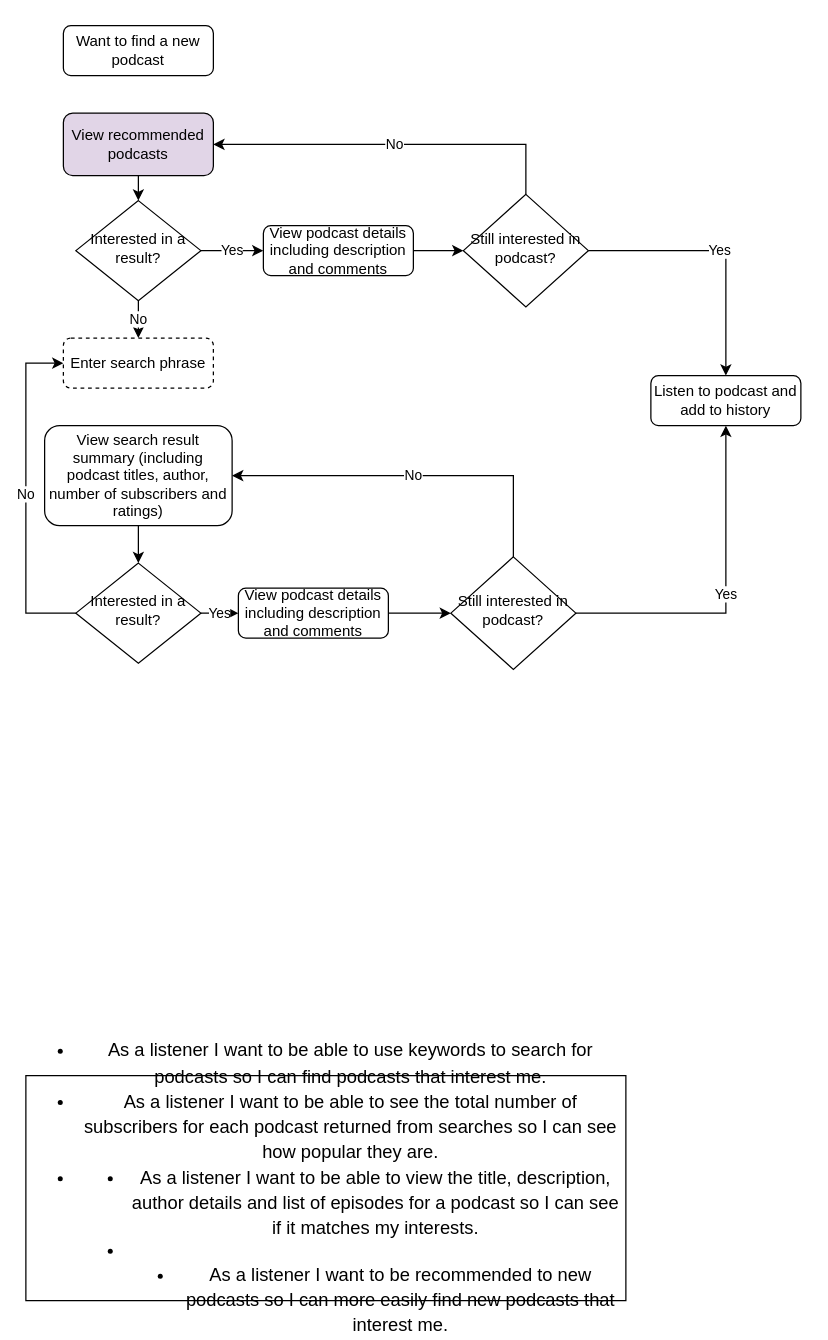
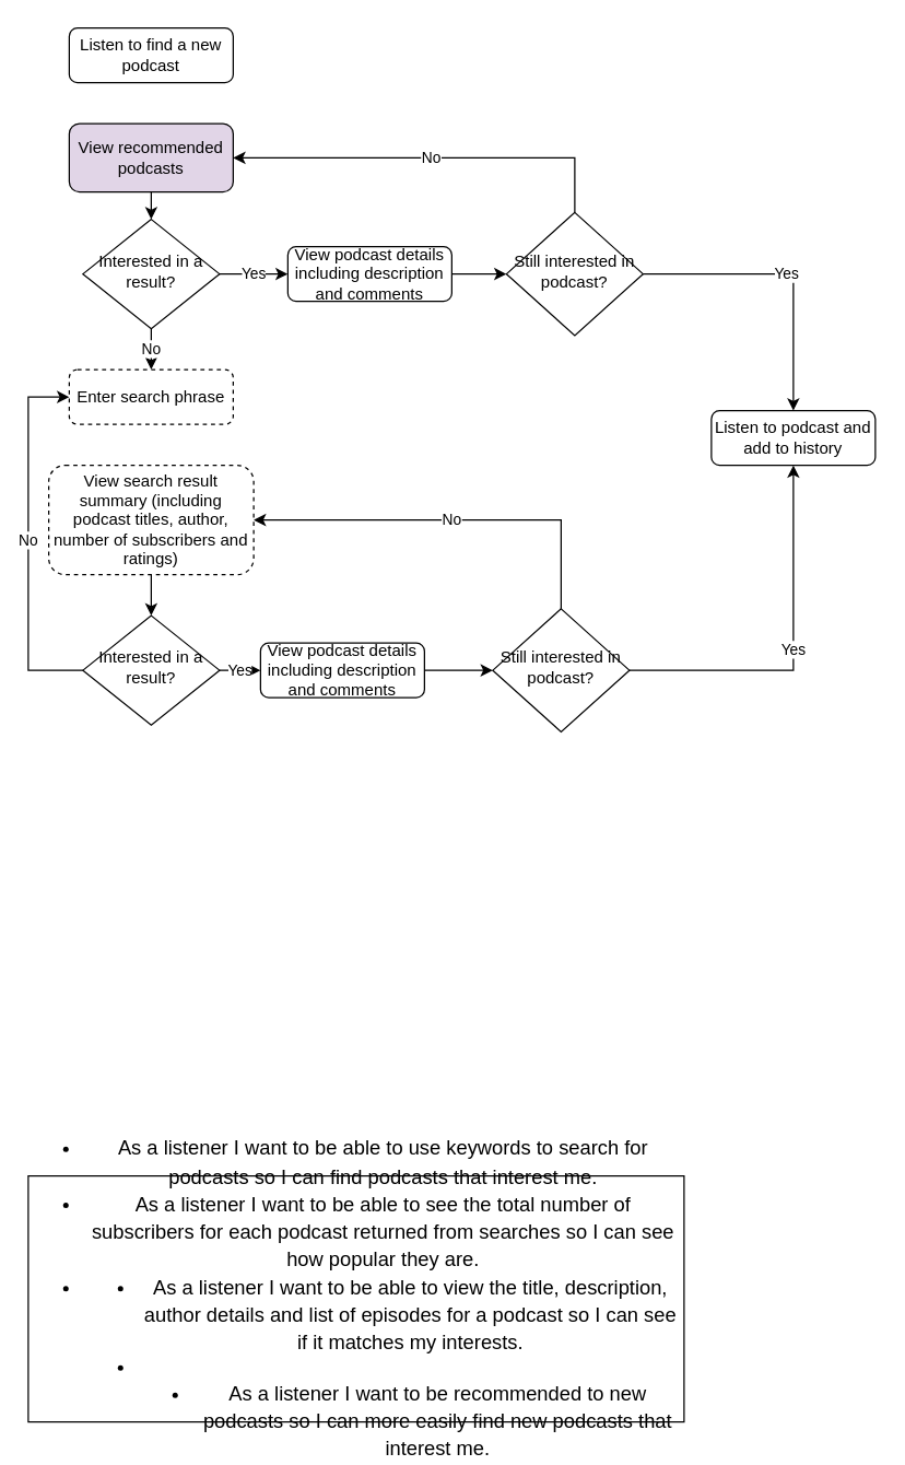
  <mxCell id="0" />
  <mxCell id="1" parent="0" />
- <mxCell id="2" value="Want to find a new podcast" style="rounded=1;whiteSpace=wrap;html=1;fontSize=12;glass=0;strokeWidth=1;shadow=0;" parent="1" vertex="1"><mxGeometry x="50" y="20" width="120" height="40" as="geometry" /></mxCell>
+ <mxCell id="2" value="Listen to find a new podcast" style="rounded=1;whiteSpace=wrap;html=1;fontSize=12;glass=0;strokeWidth=1;shadow=0;" parent="1" vertex="1"><mxGeometry x="50" y="20" width="120" height="40" as="geometry" /></mxCell>
  <mxCell id="3" value="Enter search phrase" style="rounded=1;whiteSpace=wrap;html=1;fontSize=12;glass=0;strokeWidth=1;shadow=0;dashed=1;" vertex="1" parent="1"><mxGeometry x="50" y="270" width="120" height="40" as="geometry" /></mxCell>
  <mxCell id="4" value="" style="edgeStyle=orthogonalEdgeStyle;rounded=0;orthogonalLoop=1;jettySize=auto;html=1;" edge="1" parent="1" source="5" target="8"><mxGeometry relative="1" as="geometry" /></mxCell>
- <mxCell id="5" value="View search result summary (including podcast titles, author, number of subscribers and ratings)" style="rounded=1;whiteSpace=wrap;html=1;fontSize=12;glass=0;strokeWidth=1;shadow=0;" vertex="1" parent="1"><mxGeometry x="35" y="340" width="150" height="80" as="geometry" /></mxCell>
+ <mxCell id="5" value="View search result summary (including podcast titles, author, number of subscribers and ratings)" style="rounded=1;whiteSpace=wrap;html=1;fontSize=12;glass=0;strokeWidth=1;shadow=0;dashed=1;" vertex="1" parent="1"><mxGeometry x="35" y="340" width="150" height="80" as="geometry" /></mxCell>
  <mxCell id="6" value="No" style="edgeStyle=orthogonalEdgeStyle;rounded=0;orthogonalLoop=1;jettySize=auto;html=1;exitX=0;exitY=0.5;exitDx=0;exitDy=0;entryX=0;entryY=0.5;entryDx=0;entryDy=0;" edge="1" parent="1" source="8" target="3"><mxGeometry relative="1" as="geometry"><Array as="points"><mxPoint x="20" y="490" /><mxPoint x="20" y="290" /></Array></mxGeometry></mxCell>
  <mxCell id="7" value="Yes" style="edgeStyle=orthogonalEdgeStyle;rounded=0;orthogonalLoop=1;jettySize=auto;html=1;" edge="1" parent="1" source="8" target="10"><mxGeometry relative="1" as="geometry" /></mxCell>
  <mxCell id="8" value="Interested in a result?" style="rhombus;whiteSpace=wrap;html=1;shadow=0;fontFamily=Helvetica;fontSize=12;align=center;strokeWidth=1;spacing=6;spacingTop=-4;" vertex="1" parent="1"><mxGeometry x="60" y="450" width="100" height="80" as="geometry" /></mxCell>
  <mxCell id="9" value="" style="edgeStyle=orthogonalEdgeStyle;rounded=0;orthogonalLoop=1;jettySize=auto;html=1;" edge="1" parent="1" source="10" target="13"><mxGeometry relative="1" as="geometry" /></mxCell>
  <mxCell id="10" value="View podcast details including description and comments" style="rounded=1;whiteSpace=wrap;html=1;fontSize=12;glass=0;strokeWidth=1;shadow=0;" vertex="1" parent="1"><mxGeometry x="190" y="470" width="120" height="40" as="geometry" /></mxCell>
  <mxCell id="11" value="No" style="edgeStyle=orthogonalEdgeStyle;rounded=0;orthogonalLoop=1;jettySize=auto;html=1;exitX=0.5;exitY=0;exitDx=0;exitDy=0;entryX=1;entryY=0.5;entryDx=0;entryDy=0;" edge="1" parent="1" source="13" target="5"><mxGeometry relative="1" as="geometry"><Array as="points"><mxPoint x="410" y="380" /></Array></mxGeometry></mxCell>
  <mxCell id="12" value="Yes" style="edgeStyle=orthogonalEdgeStyle;rounded=0;orthogonalLoop=1;jettySize=auto;html=1;exitX=1;exitY=0.5;exitDx=0;exitDy=0;entryX=0.5;entryY=1;entryDx=0;entryDy=0;" edge="1" parent="1" source="13" target="25"><mxGeometry relative="1" as="geometry" /></mxCell>
  <mxCell id="13" value="Still interested in podcast?" style="rhombus;whiteSpace=wrap;html=1;shadow=0;fontFamily=Helvetica;fontSize=12;align=center;strokeWidth=1;spacing=6;spacingTop=-4;" vertex="1" parent="1"><mxGeometry x="360" y="445" width="100" height="90" as="geometry" /></mxCell>
  <mxCell id="14" value="&lt;ul style=&quot;margin-top: 0 ; margin-bottom: 0&quot; id=&quot;docs-internal-guid-78f27763-7fff-a8f7-ffa3-d366aba92d2f&quot;&gt;&lt;li dir=&quot;ltr&quot; style=&quot;list-style-type: disc ; font-size: 11pt ; font-family: &amp;#34;arial&amp;#34; ; color: rgb(0 , 0 , 0) ; background-color: transparent ; font-weight: 400 ; font-style: normal ; font-variant: normal ; text-decoration: none ; vertical-align: baseline&quot;&gt;&lt;p dir=&quot;ltr&quot; style=&quot;line-height: 1.38 ; margin-top: 0pt ; margin-bottom: 0pt&quot;&gt;&lt;span style=&quot;font-size: 11pt ; font-family: &amp;#34;arial&amp;#34; ; color: rgb(0 , 0 , 0) ; background-color: transparent ; font-weight: 400 ; font-style: normal ; font-variant: normal ; text-decoration: none ; vertical-align: baseline&quot;&gt;As a listener I want to be able to use keywords to search for podcasts so I can find podcasts that interest me.&lt;/span&gt;&lt;/p&gt;&lt;/li&gt;&lt;li dir=&quot;ltr&quot; style=&quot;list-style-type: disc ; font-size: 11pt ; font-family: &amp;#34;arial&amp;#34; ; color: rgb(0 , 0 , 0) ; background-color: transparent ; font-weight: 400 ; font-style: normal ; font-variant: normal ; text-decoration: none ; vertical-align: baseline&quot;&gt;&lt;p dir=&quot;ltr&quot; style=&quot;line-height: 1.38 ; margin-top: 0pt ; margin-bottom: 0pt&quot;&gt;&lt;span style=&quot;font-size: 11pt ; font-family: &amp;#34;arial&amp;#34; ; color: rgb(0 , 0 , 0) ; background-color: transparent ; font-weight: 400 ; font-style: normal ; font-variant: normal ; text-decoration: none ; vertical-align: baseline&quot;&gt;As a listener I want to be able to see the total number of subscribers for each podcast returned from searches so I can see how popular they are.&lt;/span&gt;&lt;br&gt;&lt;/p&gt;&lt;/li&gt;&lt;li dir=&quot;ltr&quot; style=&quot;list-style-type: disc ; font-size: 11pt ; font-family: &amp;#34;arial&amp;#34; ; color: rgb(0 , 0 , 0) ; background-color: transparent ; font-weight: 400 ; font-style: normal ; font-variant: normal ; text-decoration: none ; vertical-align: baseline&quot;&gt;&lt;ul style=&quot;margin-top: 0 ; margin-bottom: 0&quot; id=&quot;docs-internal-guid-b2b4a754-7fff-919b-de45-be1e3e76031e&quot;&gt;&lt;li dir=&quot;ltr&quot; style=&quot;list-style-type: disc ; font-size: 11pt ; font-family: &amp;#34;arial&amp;#34; ; color: rgb(0 , 0 , 0) ; background-color: transparent ; font-weight: 400 ; font-style: normal ; font-variant: normal ; text-decoration: none ; vertical-align: baseline&quot;&gt;&lt;p dir=&quot;ltr&quot; style=&quot;line-height: 1.38 ; margin-top: 0pt ; margin-bottom: 0pt&quot;&gt;&lt;span style=&quot;font-size: 11pt ; font-family: &amp;#34;arial&amp;#34; ; color: rgb(0 , 0 , 0) ; background-color: transparent ; font-weight: 400 ; font-style: normal ; font-variant: normal ; text-decoration: none ; vertical-align: baseline&quot;&gt;As a listener I want to be able to view the title, description, author details and list of episodes for a podcast so I can see if it matches my interests.&lt;/span&gt;&lt;/p&gt;&lt;/li&gt;&lt;li dir=&quot;ltr&quot; style=&quot;list-style-type: disc ; font-size: 11pt ; font-family: &amp;#34;arial&amp;#34; ; color: rgb(0 , 0 , 0) ; background-color: transparent ; font-weight: 400 ; font-style: normal ; font-variant: normal ; text-decoration: none ; vertical-align: baseline&quot;&gt;&lt;br&gt;&lt;ul style=&quot;margin-top: 0 ; margin-bottom: 0&quot; id=&quot;docs-internal-guid-6796352a-7fff-9729-90f1-34e9e79e6cda&quot;&gt;&lt;li dir=&quot;ltr&quot; style=&quot;list-style-type: disc ; font-size: 11pt ; font-family: &amp;#34;arial&amp;#34; ; color: rgb(0 , 0 , 0) ; background-color: transparent ; font-weight: 400 ; font-style: normal ; font-variant: normal ; text-decoration: none ; vertical-align: baseline&quot;&gt;&lt;p dir=&quot;ltr&quot; style=&quot;line-height: 1.38 ; margin-top: 0pt ; margin-bottom: 0pt&quot;&gt;&lt;span style=&quot;font-size: 11pt ; font-family: &amp;#34;arial&amp;#34; ; color: rgb(0 , 0 , 0) ; background-color: transparent ; font-weight: 400 ; font-style: normal ; font-variant: normal ; text-decoration: none ; vertical-align: baseline&quot;&gt;As a listener I want to be recommended to new podcasts so I can more easily find new podcasts that interest me.&lt;/span&gt;&lt;/p&gt;&lt;/li&gt;&lt;/ul&gt;&lt;span style=&quot;font-size: 11pt ; font-family: &amp;#34;arial&amp;#34; ; color: rgb(0 , 0 , 0) ; background-color: transparent ; font-weight: 400 ; font-style: normal ; font-variant: normal ; text-decoration: none ; vertical-align: baseline&quot;&gt;&lt;/span&gt;&lt;/li&gt;&lt;/ul&gt;&lt;span style=&quot;font-size: 11pt ; font-family: &amp;#34;arial&amp;#34; ; color: rgb(0 , 0 , 0) ; background-color: transparent ; font-weight: 400 ; font-style: normal ; font-variant: normal ; text-decoration: none ; vertical-align: baseline&quot;&gt;&lt;/span&gt;&lt;/li&gt;&lt;/ul&gt;" style="whiteSpace=wrap;html=1;" vertex="1" parent="1"><mxGeometry x="20" y="860" width="480" height="180" as="geometry" /></mxCell>
  <mxCell id="15" style="edgeStyle=orthogonalEdgeStyle;rounded=0;orthogonalLoop=1;jettySize=auto;html=1;exitX=0.5;exitY=1;exitDx=0;exitDy=0;entryX=0.5;entryY=0;entryDx=0;entryDy=0;" edge="1" parent="1" source="16" target="19"><mxGeometry relative="1" as="geometry" /></mxCell>
  <mxCell id="16" value="View recommended podcasts" style="rounded=1;whiteSpace=wrap;html=1;fillColor=#e1d5e7;" vertex="1" parent="1"><mxGeometry x="50" y="90" width="120" height="50" as="geometry" /></mxCell>
  <mxCell id="17" value="Yes" style="edgeStyle=orthogonalEdgeStyle;rounded=0;orthogonalLoop=1;jettySize=auto;html=1;" edge="1" parent="1" source="19" target="21"><mxGeometry relative="1" as="geometry" /></mxCell>
  <mxCell id="18" value="No" style="edgeStyle=orthogonalEdgeStyle;rounded=0;orthogonalLoop=1;jettySize=auto;html=1;exitX=0.5;exitY=1;exitDx=0;exitDy=0;entryX=0.5;entryY=0;entryDx=0;entryDy=0;" edge="1" parent="1" source="19" target="3"><mxGeometry relative="1" as="geometry" /></mxCell>
  <mxCell id="19" value="Interested in a result?" style="rhombus;whiteSpace=wrap;html=1;shadow=0;fontFamily=Helvetica;fontSize=12;align=center;strokeWidth=1;spacing=6;spacingTop=-4;" vertex="1" parent="1"><mxGeometry x="60" y="160" width="100" height="80" as="geometry" /></mxCell>
  <mxCell id="20" style="edgeStyle=orthogonalEdgeStyle;rounded=0;orthogonalLoop=1;jettySize=auto;html=1;exitX=1;exitY=0.5;exitDx=0;exitDy=0;entryX=0;entryY=0.5;entryDx=0;entryDy=0;" edge="1" parent="1" source="21" target="24"><mxGeometry relative="1" as="geometry" /></mxCell>
  <mxCell id="21" value="View podcast details including description and comments" style="rounded=1;whiteSpace=wrap;html=1;fontSize=12;glass=0;strokeWidth=1;shadow=0;" vertex="1" parent="1"><mxGeometry x="210" y="180" width="120" height="40" as="geometry" /></mxCell>
  <mxCell id="22" value="No" style="edgeStyle=orthogonalEdgeStyle;rounded=0;orthogonalLoop=1;jettySize=auto;html=1;exitX=0.5;exitY=0;exitDx=0;exitDy=0;entryX=1;entryY=0.5;entryDx=0;entryDy=0;" edge="1" parent="1" source="24" target="16"><mxGeometry relative="1" as="geometry" /></mxCell>
  <mxCell id="23" value="Yes" style="edgeStyle=orthogonalEdgeStyle;rounded=0;orthogonalLoop=1;jettySize=auto;html=1;exitX=1;exitY=0.5;exitDx=0;exitDy=0;entryX=0.5;entryY=0;entryDx=0;entryDy=0;" edge="1" parent="1" source="24" target="25"><mxGeometry relative="1" as="geometry" /></mxCell>
  <mxCell id="24" value="Still interested in podcast?" style="rhombus;whiteSpace=wrap;html=1;shadow=0;fontFamily=Helvetica;fontSize=12;align=center;strokeWidth=1;spacing=6;spacingTop=-4;" vertex="1" parent="1"><mxGeometry x="370" y="155" width="100" height="90" as="geometry" /></mxCell>
  <mxCell id="25" value="Listen to podcast and add to history" style="rounded=1;whiteSpace=wrap;html=1;fontSize=12;glass=0;strokeWidth=1;shadow=0;" vertex="1" parent="1"><mxGeometry x="520" y="300" width="120" height="40" as="geometry" /></mxCell>
